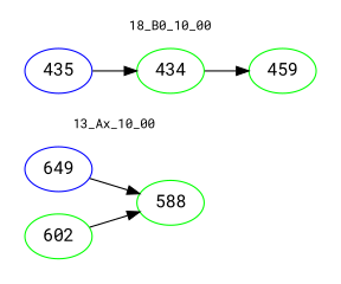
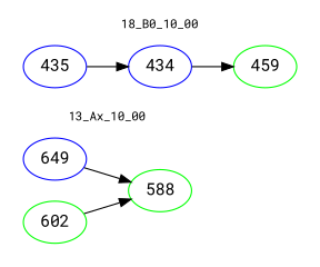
  digraph {
    fontname="Roboto Mono"
    rankdir=LR
    node [color=green fontname="Roboto Mono"]
    edge [color=black fontname="Roboto Mono"]
    n1 [color=blue label=649]
    n2 [label=588]
    n3 [label=602]
    n4 [color=blue label=435]
-   n5 [label=434]
+   n5 [color=blue label=434]
    n6 [label=459]
    subgraph cluster_1 {
      color=white
      fontsize=10
      label="13_Ax_10_00"
      n1
      n2
      n3
    }
    subgraph cluster_2 {
      color=white
      fontsize=10
      label="18_B0_10_00"
      n4
      n5
      n6
    }
    n1 -> n2
    n3 -> n2
    n4 -> n5
    n5 -> n6
  }
